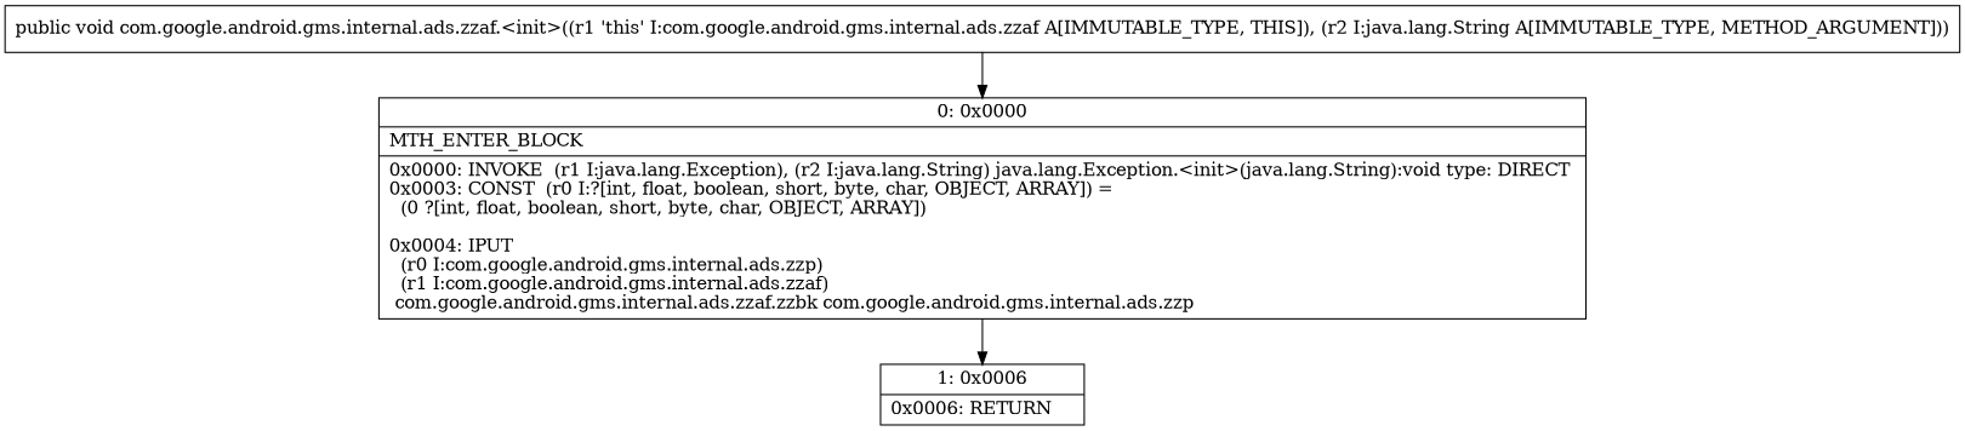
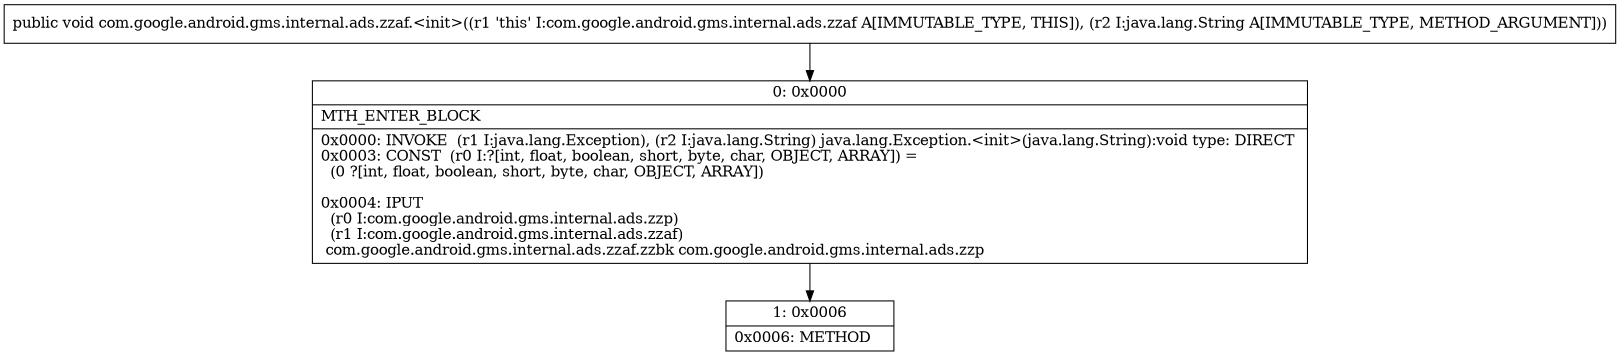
  digraph {
    node [shape=record]
    n1 [label="{0\:\ 0x0000|MTH_ENTER_BLOCK\l|0x0000: INVOKE  (r1 I:java.lang.Exception), (r2 I:java.lang.String) java.lang.Exception.\<init\>(java.lang.String):void type: DIRECT \l0x0003: CONST  (r0 I:?[int, float, boolean, short, byte, char, OBJECT, ARRAY]) = \l  (0 ?[int, float, boolean, short, byte, char, OBJECT, ARRAY])\l \l0x0004: IPUT  \l  (r0 I:com.google.android.gms.internal.ads.zzp)\l  (r1 I:com.google.android.gms.internal.ads.zzaf)\l com.google.android.gms.internal.ads.zzaf.zzbk com.google.android.gms.internal.ads.zzp \l}"]
-   n2 [label="{1\:\ 0x0006|0x0006: RETURN   \l}"]
+   n2 [label="{1\:\ 0x0006|0x0006: METHOD   \l}"]
    n3 [label="{public void com.google.android.gms.internal.ads.zzaf.\<init\>((r1 'this' I:com.google.android.gms.internal.ads.zzaf A[IMMUTABLE_TYPE, THIS]), (r2 I:java.lang.String A[IMMUTABLE_TYPE, METHOD_ARGUMENT])) }"]
    n1 -> n2
    n3 -> n1
  }
